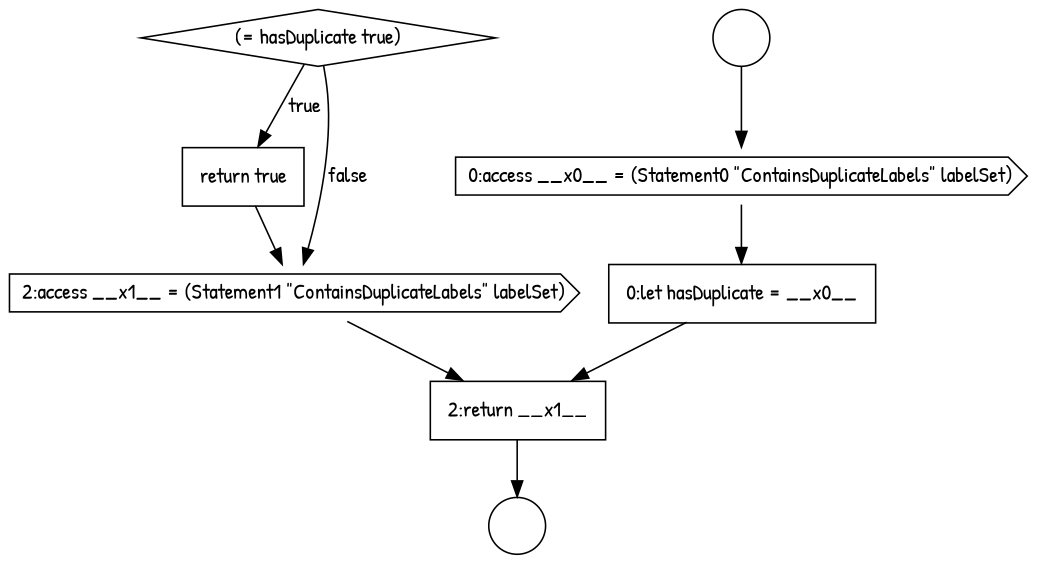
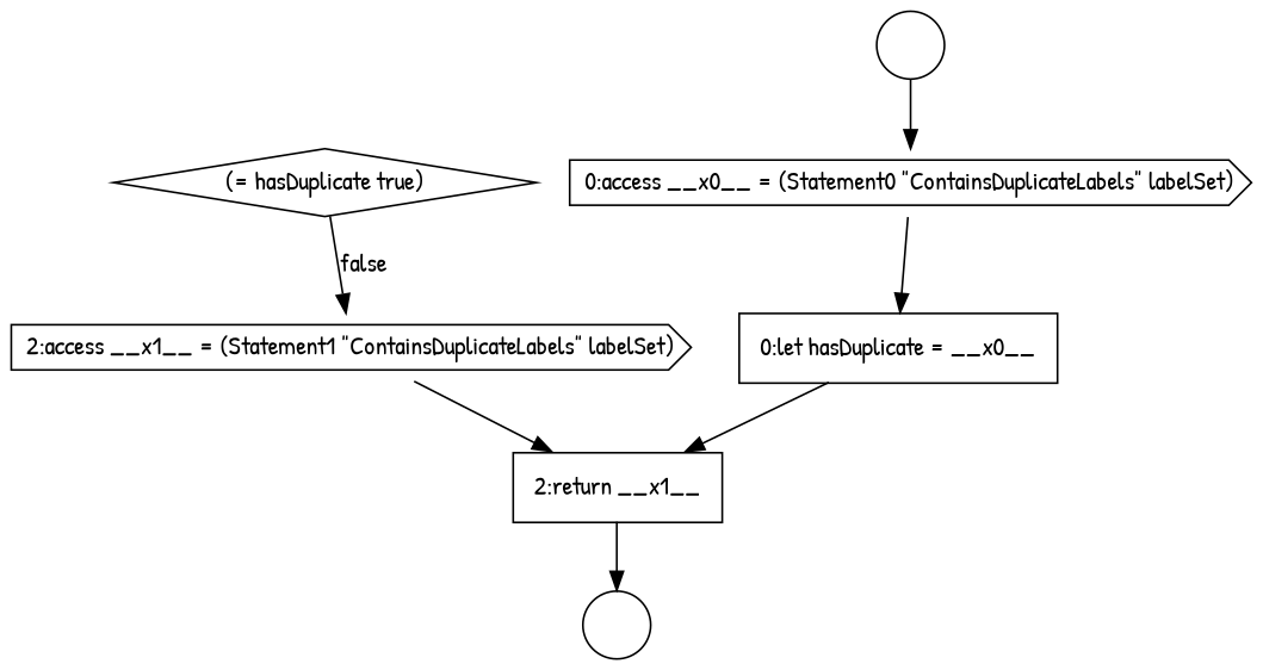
  digraph {
    fontname="Patrick Hand"
    node [color=black fillcolor=white fontname="Patrick Hand" shape=none style=filled]
    edge [color=black fontname="Patrick Hand"]
    n1 [label=<<font color="black">     <table border="0" cellborder="1" cellspacing="0" cellpadding="10">       <tr><td align="left">0:let hasDuplicate = __x0__</td></tr>     </table>   </font>> margin=0]
    n2 [label=<<font color="black">     <table border="0" cellborder="1" cellspacing="0" cellpadding="10">       <tr><td align="left">2:return __x1__</td></tr>     </table>   </font>> margin=0]
    n3 [label=<<font color="black">(= hasDuplicate true)</font>> shape=diamond]
-   n4 [label=<<font color="black">     <table border="0" cellborder="1" cellspacing="0" cellpadding="10">       <tr><td align="left">return true</td></tr>     </table>   </font>> margin=0]
    n5 [label=<<font color="black">2:access __x1__ = (Statement1 &quot;ContainsDuplicateLabels&quot; labelSet)</font>> shape=cds]
    n6 [label=" " shape=circle]
    n7 [label=<<font color="black">0:access __x0__ = (Statement0 &quot;ContainsDuplicateLabels&quot; labelSet)</font>> shape=cds]
    n8 [label=" " shape=circle]
    n1 -> n2
    n2 -> n8
-   n3 -> n4 [label=<<font color="black">true</font>>]
    n3 -> n5 [label=<<font color="black">false</font>>]
-   n4 -> n5
    n5 -> n2
    n6 -> n7
    n7 -> n1
  }
